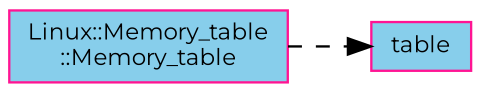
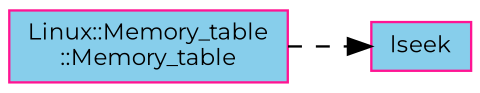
  digraph {
    rankdir=LR
    fontname=Montserrat
    node [color=deeppink fillcolor=skyblue fontname=Montserrat fontsize=10 shape=record style=filled]
    n1 [fontcolor=black height=0.2 label="Linux::Memory_table\l::Memory_table" width=0.4]
-   n2 [height=0.2 label=table width=0.4]
+   n2 [height=0.2 label=lseek width=0.4]
    n1 -> n2 [color=black fontname=Montserrat fontsize=10 labelfontname=Helvetica labelfontsize=10 style=dashed arrowhead=normal]
  }
